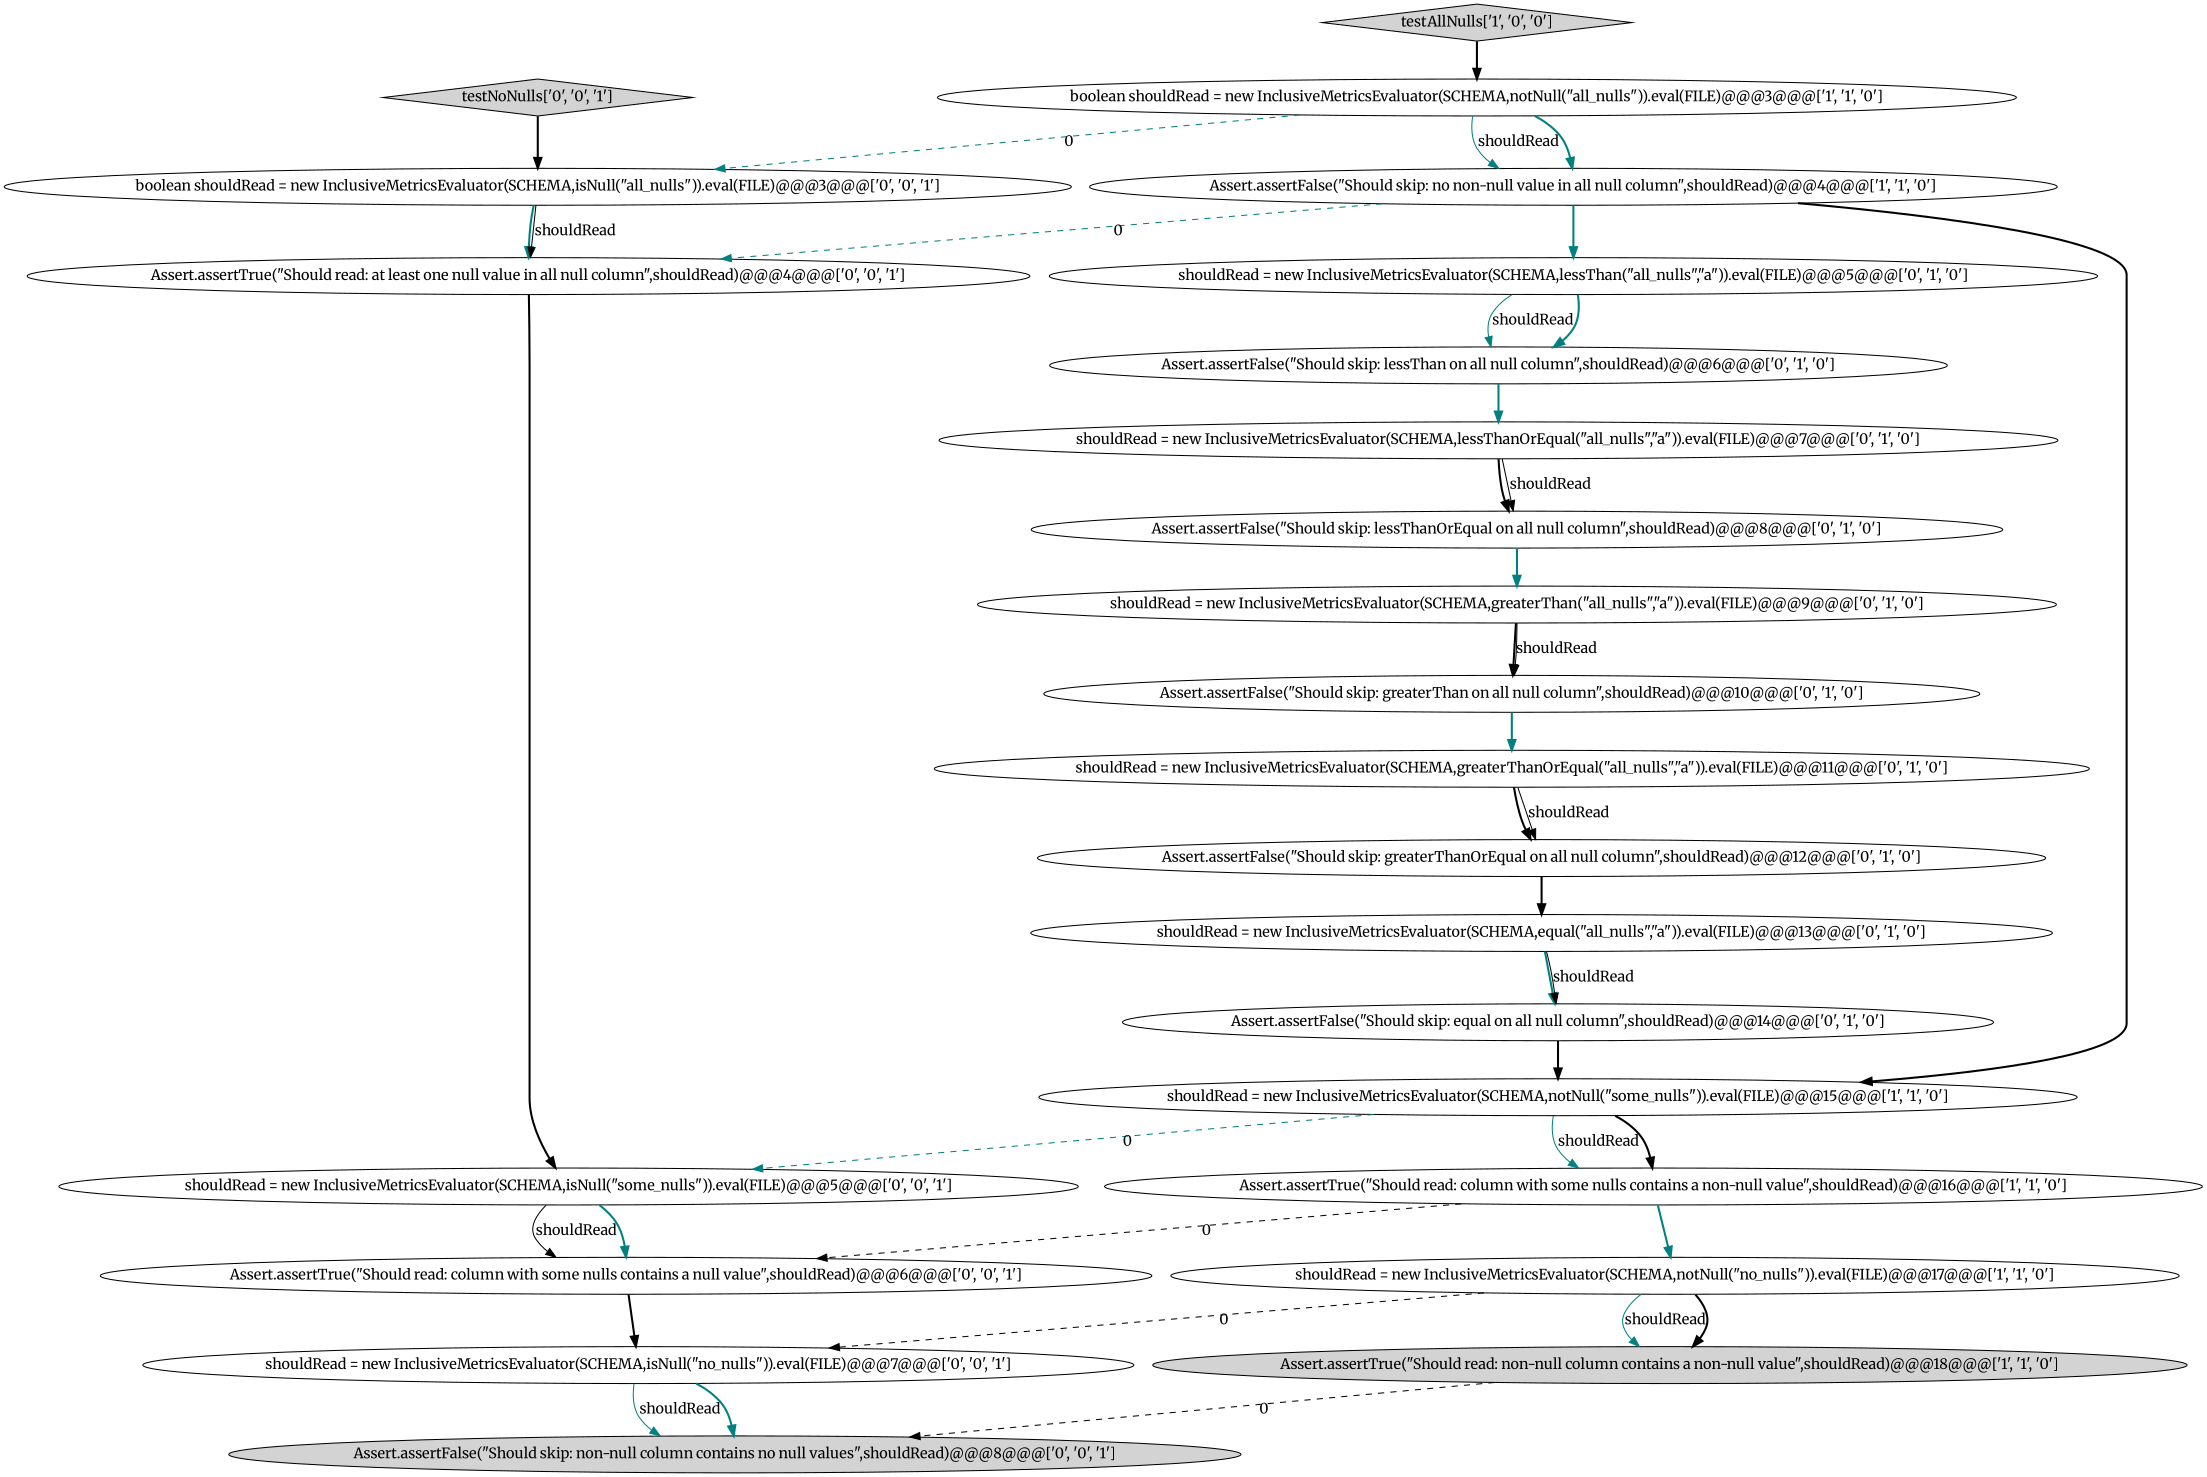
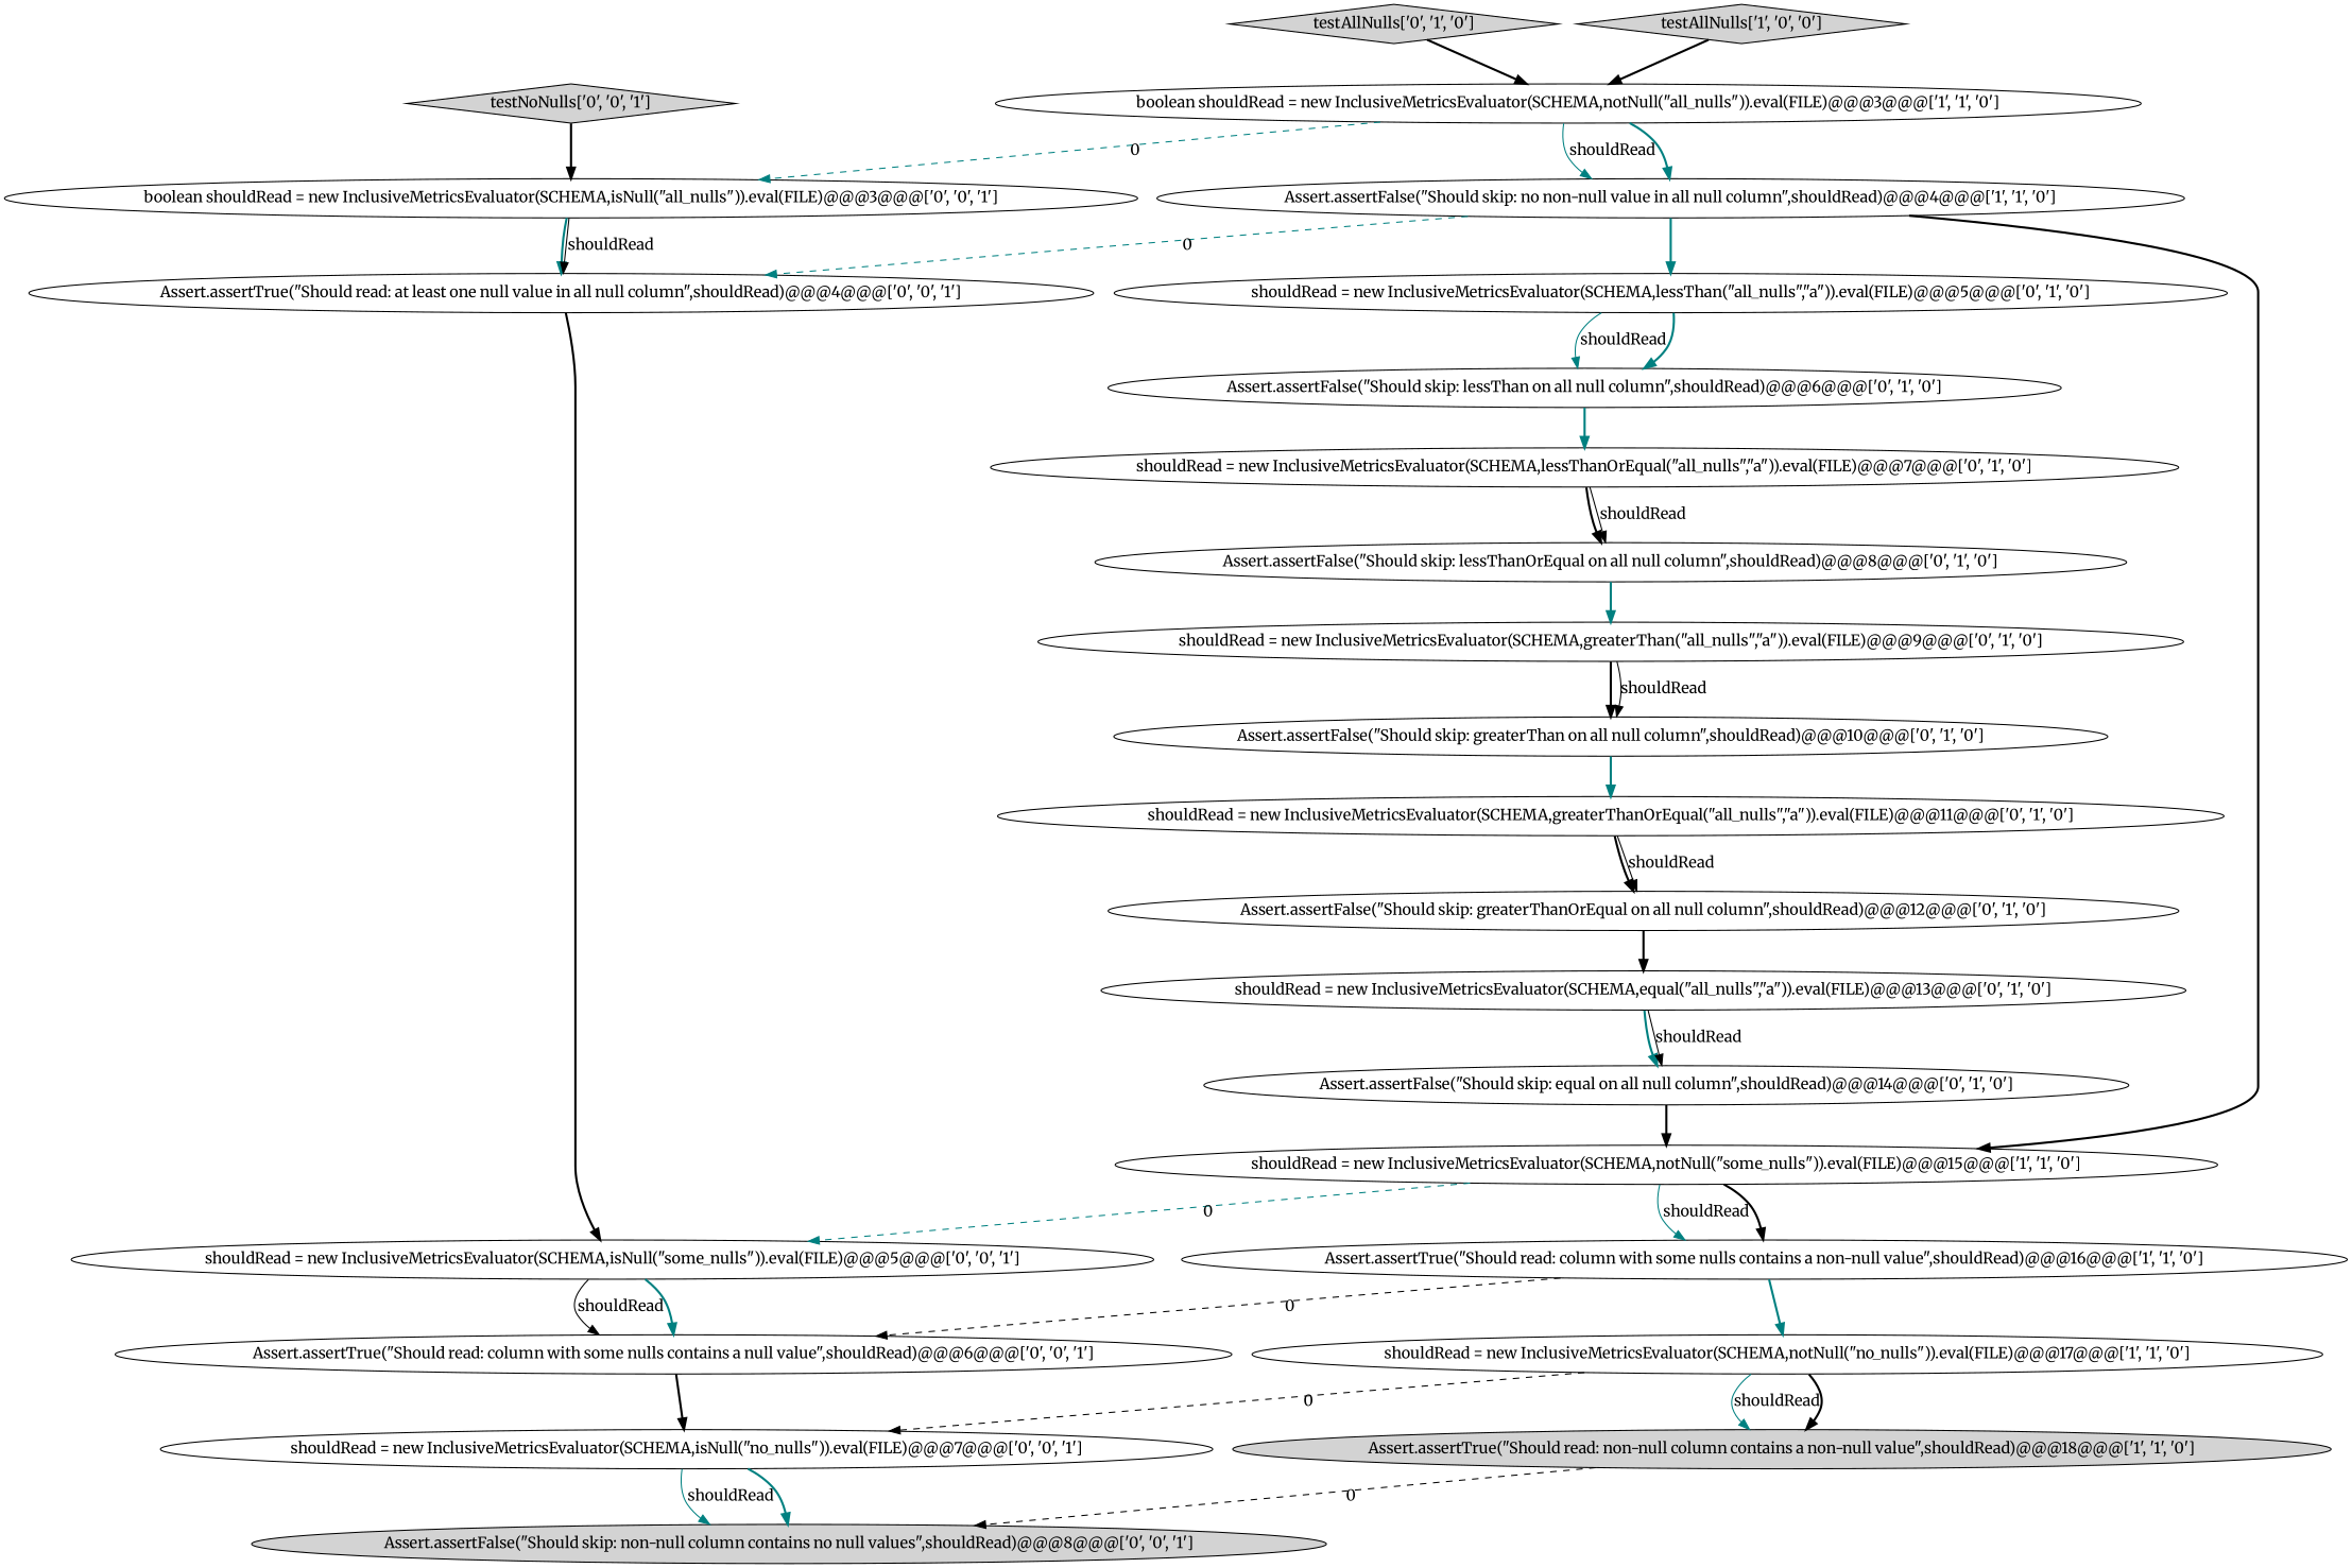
  digraph {
    fontname=Merriweather
    node [fillcolor=white shape=ellipse style=filled fontname=Merriweather]
    edge [style=bold color=black fontname=Merriweather]
    n1 [label="Assert.assertFalse(\"Should skip: lessThan on all null column\",shouldRead)@@@6@@@['0', '1', '0']"]
    n2 [label="shouldRead = new InclusiveMetricsEvaluator(SCHEMA,lessThanOrEqual(\"all_nulls\",\"a\")).eval(FILE)@@@7@@@['0', '1', '0']"]
    n3 [label="shouldRead = new InclusiveMetricsEvaluator(SCHEMA,greaterThan(\"all_nulls\",\"a\")).eval(FILE)@@@9@@@['0', '1', '0']"]
    n4 [label="Assert.assertFalse(\"Should skip: greaterThan on all null column\",shouldRead)@@@10@@@['0', '1', '0']"]
    n5 [fillcolor=lightgray label="testNoNulls['0', '0', '1']" shape=diamond]
    n6 [label="boolean shouldRead = new InclusiveMetricsEvaluator(SCHEMA,isNull(\"all_nulls\")).eval(FILE)@@@3@@@['0', '0', '1']"]
    n7 [label="boolean shouldRead = new InclusiveMetricsEvaluator(SCHEMA,notNull(\"all_nulls\")).eval(FILE)@@@3@@@['1', '1', '0']"]
    n8 [label="Assert.assertFalse(\"Should skip: no non-null value in all null column\",shouldRead)@@@4@@@['1', '1', '0']"]
    n9 [label="shouldRead = new InclusiveMetricsEvaluator(SCHEMA,lessThan(\"all_nulls\",\"a\")).eval(FILE)@@@5@@@['0', '1', '0']"]
    n10 [label="Assert.assertTrue(\"Should read: at least one null value in all null column\",shouldRead)@@@4@@@['0', '0', '1']"]
    n11 [label="shouldRead = new InclusiveMetricsEvaluator(SCHEMA,notNull(\"some_nulls\")).eval(FILE)@@@15@@@['1', '1', '0']"]
+   n12 [fillcolor=lightgray label="testAllNulls['0', '1', '0']" shape=diamond]
    n13 [label="shouldRead = new InclusiveMetricsEvaluator(SCHEMA,isNull(\"some_nulls\")).eval(FILE)@@@5@@@['0', '0', '1']"]
    n14 [label="Assert.assertTrue(\"Should read: column with some nulls contains a null value\",shouldRead)@@@6@@@['0', '0', '1']"]
    n15 [label="Assert.assertFalse(\"Should skip: lessThanOrEqual on all null column\",shouldRead)@@@8@@@['0', '1', '0']"]
    n16 [label="Assert.assertFalse(\"Should skip: greaterThanOrEqual on all null column\",shouldRead)@@@12@@@['0', '1', '0']"]
    n17 [label="shouldRead = new InclusiveMetricsEvaluator(SCHEMA,equal(\"all_nulls\",\"a\")).eval(FILE)@@@13@@@['0', '1', '0']"]
    n18 [fillcolor=lightgray label="Assert.assertFalse(\"Should skip: non-null column contains no null values\",shouldRead)@@@8@@@['0', '0', '1']"]
    n19 [label="shouldRead = new InclusiveMetricsEvaluator(SCHEMA,greaterThanOrEqual(\"all_nulls\",\"a\")).eval(FILE)@@@11@@@['0', '1', '0']"]
    n20 [label="shouldRead = new InclusiveMetricsEvaluator(SCHEMA,isNull(\"no_nulls\")).eval(FILE)@@@7@@@['0', '0', '1']"]
    n21 [label="Assert.assertFalse(\"Should skip: equal on all null column\",shouldRead)@@@14@@@['0', '1', '0']"]
    n22 [fillcolor=lightgray label="Assert.assertTrue(\"Should read: non-null column contains a non-null value\",shouldRead)@@@18@@@['1', '1', '0']"]
    n23 [label="shouldRead = new InclusiveMetricsEvaluator(SCHEMA,notNull(\"no_nulls\")).eval(FILE)@@@17@@@['1', '1', '0']"]
    n24 [fillcolor=lightgray label="testAllNulls['1', '0', '0']" shape=diamond]
    n25 [label="Assert.assertTrue(\"Should read: column with some nulls contains a non-null value\",shouldRead)@@@16@@@['1', '1', '0']"]
    n1 -> n2 [color=teal]
    n2 -> n15
    n2 -> n15 [label=shouldRead style=solid]
    n3 -> n4
    n3 -> n4 [label=shouldRead style=solid]
    n4 -> n19 [color=teal]
    n5 -> n6
    n6 -> n10 [color=teal]
    n6 -> n10 [label=shouldRead style=solid]
    n7 -> n6 [label=0 style=dashed color=teal]
    n7 -> n8 [label=shouldRead style=solid color=teal]
    n7 -> n8 [color=teal]
    n8 -> n9 [color=teal]
    n8 -> n10 [label=0 style=dashed color=teal]
    n8 -> n11
    n9 -> n1 [label=shouldRead style=solid color=teal]
    n9 -> n1 [color=teal]
    n10 -> n13
    n11 -> n13 [label=0 style=dashed color=teal]
    n11 -> n25 [label=shouldRead style=solid color=teal]
    n11 -> n25
+   n12 -> n7
    n13 -> n14 [label=shouldRead style=solid]
    n13 -> n14 [color=teal]
    n14 -> n20
    n15 -> n3 [color=teal]
    n16 -> n17
    n17 -> n21 [color=teal]
    n17 -> n21 [label=shouldRead style=solid]
    n19 -> n16
    n19 -> n16 [label=shouldRead style=solid]
    n20 -> n18 [label=shouldRead style=solid color=teal]
    n20 -> n18 [color=teal]
    n21 -> n11
    n22 -> n18 [label=0 style=dashed]
    n23 -> n20 [label=0 style=dashed]
    n23 -> n22 [label=shouldRead style=solid color=teal]
    n23 -> n22
    n24 -> n7
    n25 -> n14 [label=0 style=dashed]
    n25 -> n23 [color=teal]
  }
